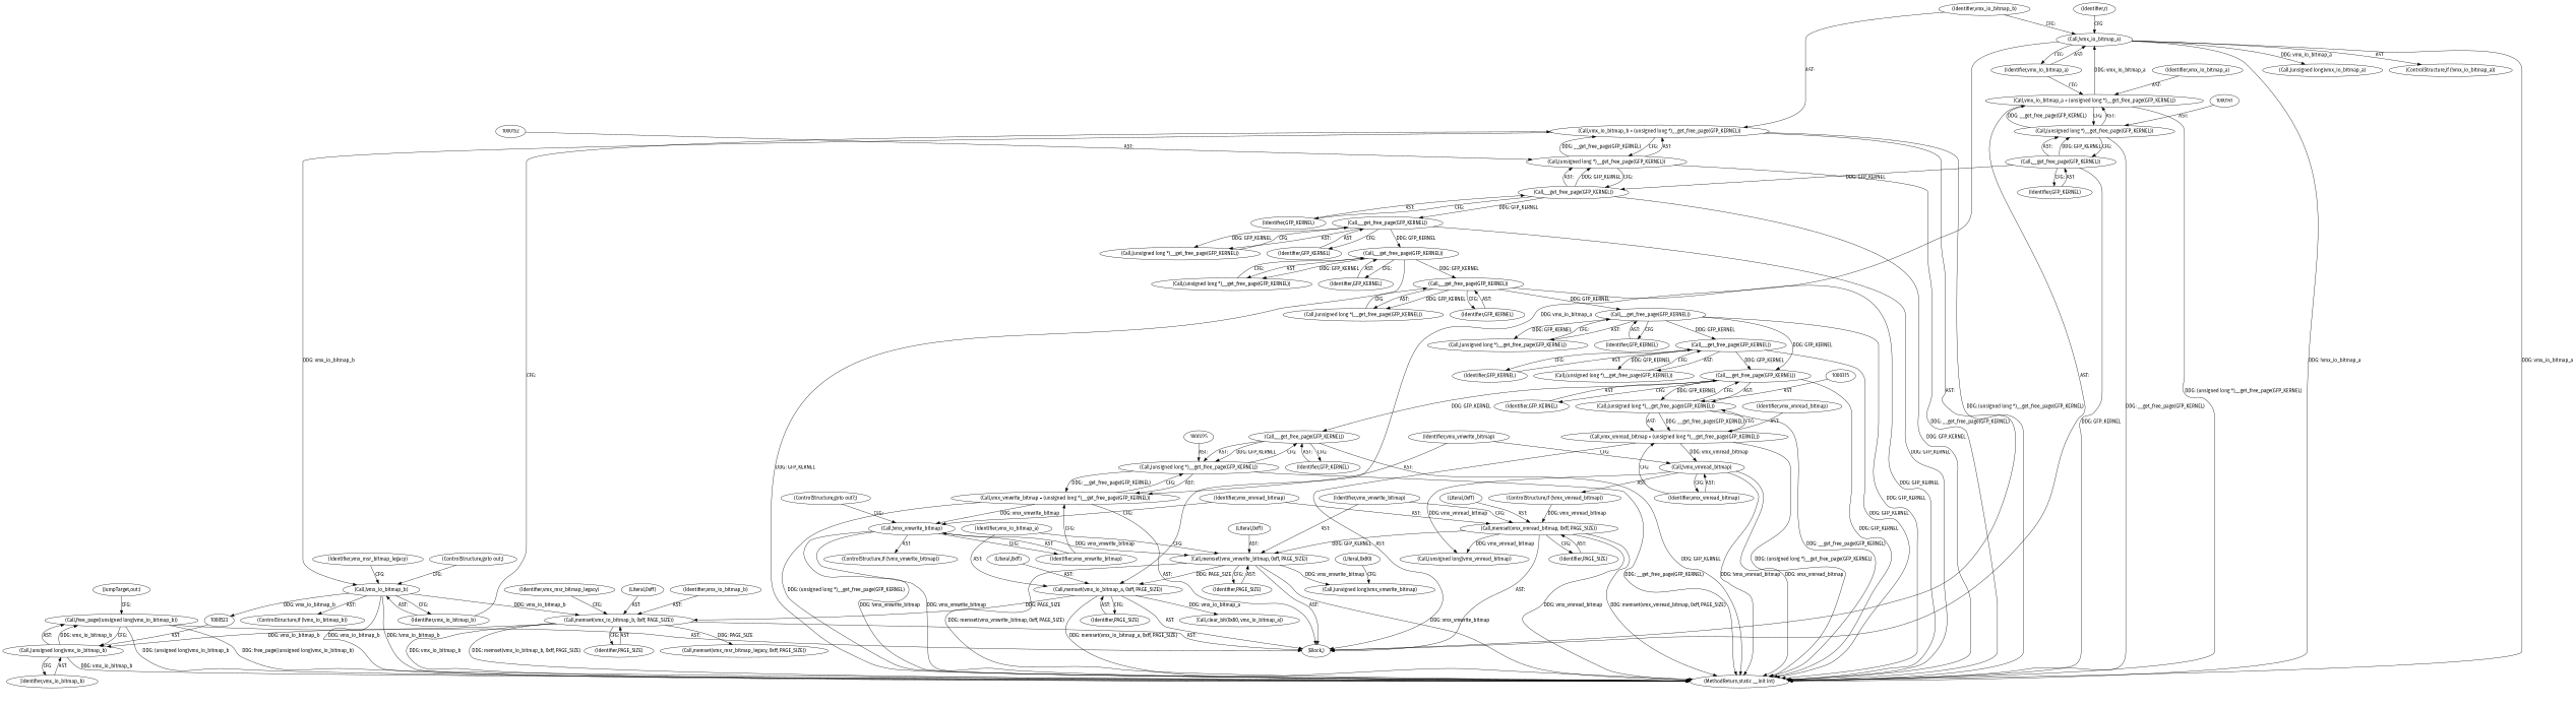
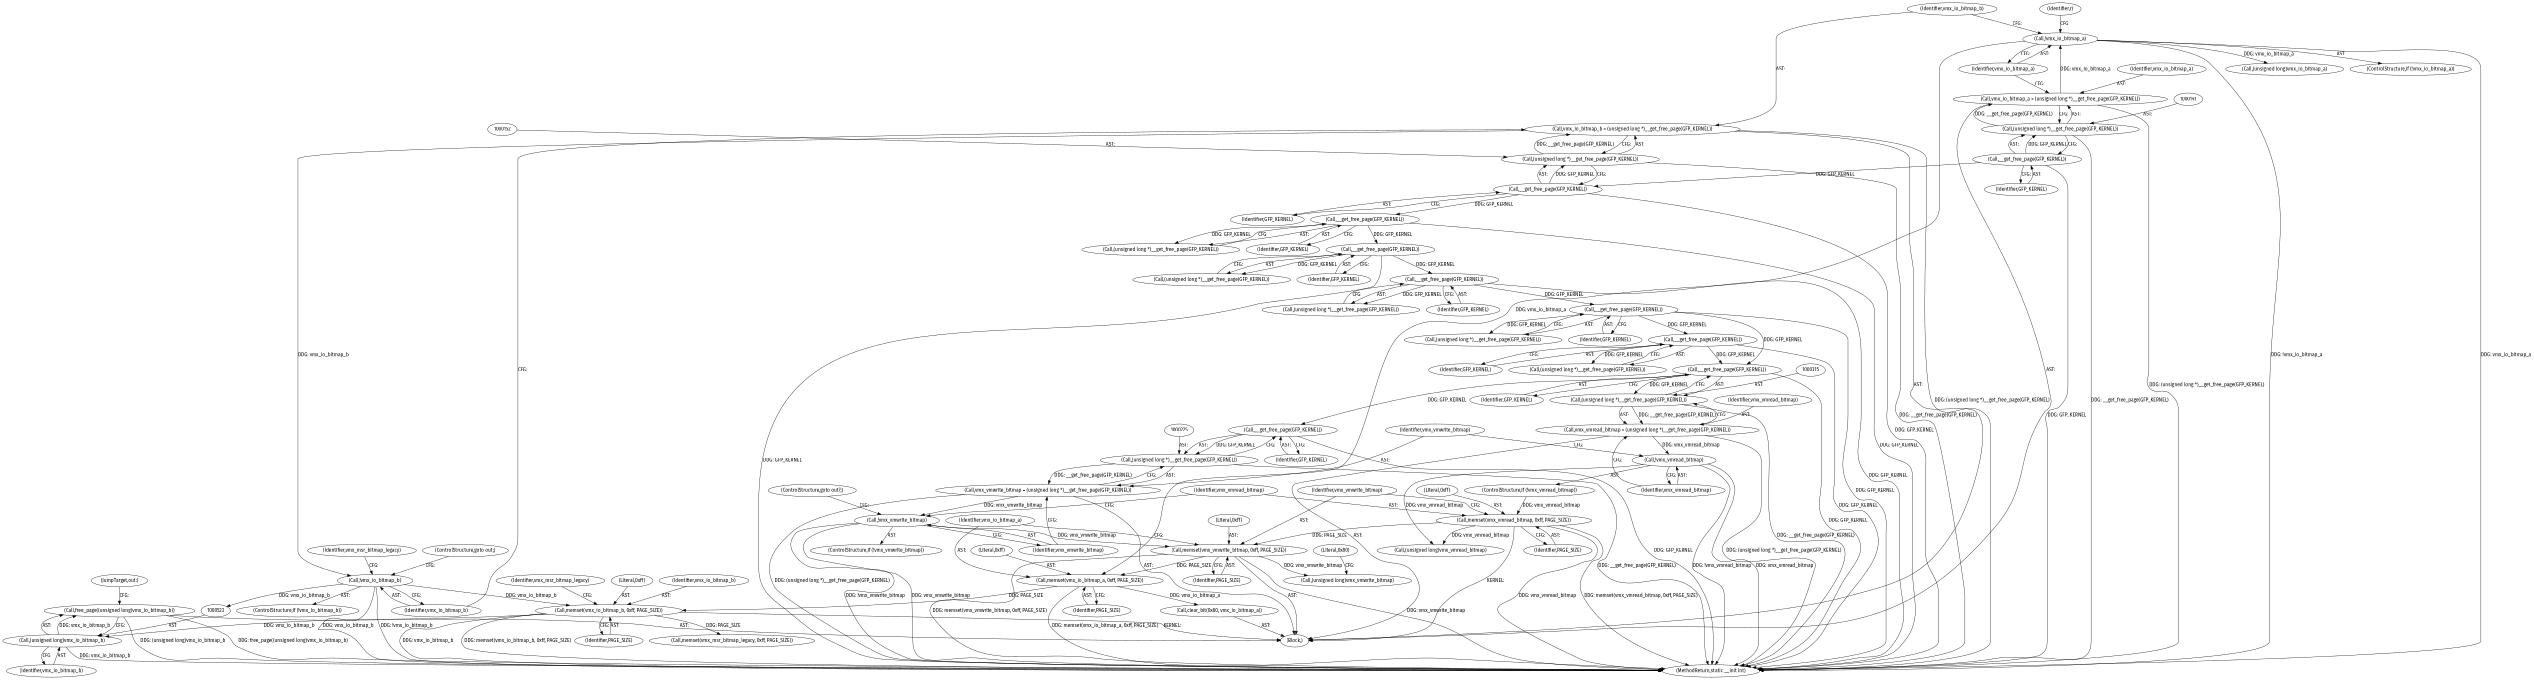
  digraph {
    fontname="Fira Sans"
    node [fontname="Fira Sans"]
    edge [fontname="Fira Sans"]
    n1 [label="(Call,free_page((unsigned long)vmx_io_bitmap_b))"]
    n2 [label="(Call,(unsigned long)vmx_io_bitmap_b)"]
    n3 [label="(Block,)"]
    n4 [label="(MethodReturn,static __init int)"]
    n5 [label="(Identifier,vmx_io_bitmap_b)"]
    n6 [label="(Call,memset(vmx_io_bitmap_b, 0xff, PAGE_SIZE))"]
    n7 [label="(Call,memset(vmx_msr_bitmap_legacy, 0xff, PAGE_SIZE))"]
    n8 [label="(Identifier,PAGE_SIZE)"]
    n9 [label="(Call,!vmx_io_bitmap_b)"]
    n10 [label="(Identifier,vmx_io_bitmap_b)"]
    n11 [label="(ControlStructure,if (!vmx_io_bitmap_b))"]
    1000523
    n13 [label="(Call,vmx_io_bitmap_b = (unsigned long *)__get_free_page(GFP_KERNEL))"]
    n14 [label="(Call,(unsigned long *)__get_free_page(GFP_KERNEL))"]
    n15 [label="(Call,__get_free_page(GFP_KERNEL))"]
    n16 [label="(Call,__get_free_page(GFP_KERNEL))"]
    n17 [label="(Identifier,GFP_KERNEL)"]
    n18 [label="(Call,__get_free_page(GFP_KERNEL))"]
    n19 [label="(Call,(unsigned long *)__get_free_page(GFP_KERNEL))"]
    n20 [label="(Identifier,GFP_KERNEL)"]
    n21 [label="(Call,__get_free_page(GFP_KERNEL))"]
    n22 [label="(Call,(unsigned long *)__get_free_page(GFP_KERNEL))"]
    n23 [label="(Identifier,GFP_KERNEL)"]
    n24 [label="(Call,vmx_io_bitmap_a = (unsigned long *)__get_free_page(GFP_KERNEL))"]
    n25 [label="(Call,memset(vmx_io_bitmap_a, 0xff, PAGE_SIZE))"]
    n26 [label="(Call,clear_bit(0x80, vmx_io_bitmap_a))"]
    n27 [label="(Identifier,PAGE_SIZE)"]
    n28 [label="(Call,!vmx_io_bitmap_a)"]
    n29 [label="(Call,(unsigned long)vmx_io_bitmap_a)"]
    n30 [label="(ControlStructure,if (!vmx_io_bitmap_a))"]
    n31 [label="(Identifier,vmx_io_bitmap_a)"]
    n32 [label="(Call,memset(vmx_vmwrite_bitmap, 0xff, PAGE_SIZE))"]
    n33 [label="(Identifier,PAGE_SIZE)"]
    n34 [label="(Call,(unsigned long)vmx_vmwrite_bitmap)"]
    n35 [label="(Call,!vmx_vmwrite_bitmap)"]
    n36 [label="(Identifier,vmx_vmwrite_bitmap)"]
    n37 [label="(ControlStructure,if (!vmx_vmwrite_bitmap))"]
    n38 [label="(Call,vmx_vmwrite_bitmap = (unsigned long *)__get_free_page(GFP_KERNEL))"]
    n39 [label="(Call,(unsigned long *)__get_free_page(GFP_KERNEL))"]
    n40 [label="(Call,__get_free_page(GFP_KERNEL))"]
    n41 [label="(Identifier,GFP_KERNEL)"]
    n42 [label="(Call,__get_free_page(GFP_KERNEL))"]
    n43 [label="(Call,(unsigned long *)__get_free_page(GFP_KERNEL))"]
    n44 [label="(Identifier,GFP_KERNEL)"]
    n45 [label="(Call,vmx_vmread_bitmap = (unsigned long *)__get_free_page(GFP_KERNEL))"]
    n46 [label="(Call,__get_free_page(GFP_KERNEL))"]
    n47 [label="(Call,__get_free_page(GFP_KERNEL))"]
    n48 [label="(Identifier,GFP_KERNEL)"]
    n49 [label="(Call,(unsigned long *)__get_free_page(GFP_KERNEL))"]
    n50 [label="(Identifier,GFP_KERNEL)"]
    n51 [label="(Call,(unsigned long *)__get_free_page(GFP_KERNEL))"]
    n52 [label="(Call,__get_free_page(GFP_KERNEL))"]
    n53 [label="(Identifier,GFP_KERNEL)"]
    n54 [label="(Call,(unsigned long *)__get_free_page(GFP_KERNEL))"]
    n55 [label="(Identifier,GFP_KERNEL)"]
    n56 [label="(Call,(unsigned long *)__get_free_page(GFP_KERNEL))"]
    n57 [label="(Call,memset(vmx_vmread_bitmap, 0xff, PAGE_SIZE))"]
    n58 [label="(Call,(unsigned long)vmx_vmread_bitmap)"]
    n59 [label="(Identifier,PAGE_SIZE)"]
    n60 [label="(Call,!vmx_vmread_bitmap)"]
    n61 [label="(Identifier,vmx_vmread_bitmap)"]
    n62 [label="(ControlStructure,if (!vmx_vmread_bitmap))"]
    n63 [label="(Identifier,vmx_msr_bitmap_legacy)"]
    n64 [label="(Identifier,vmx_io_bitmap_a)"]
    n65 [label="(Literal,0xff)"]
    n66 [label="(Identifier,vmx_vmwrite_bitmap)"]
    n67 [label="(Literal,0xff)"]
    n68 [label="(ControlStructure,goto out7;)"]
    n69 [label="(Identifier,r)"]
    n70 [label="(Identifier,vmx_vmread_bitmap)"]
    n71 [label="(Literal,0xff)"]
    n72 [label="(Identifier,vmx_io_bitmap_a)"]
    n73 [label="(Identifier,vmx_vmread_bitmap)"]
    n74 [label="(JumpTarget,out:)"]
    n75 [label="(Identifier,vmx_io_bitmap_b)"]
    n76 [label="(Literal,0x80)"]
    n77 [label="(Literal,0xff)"]
    n78 [label="(Identifier,vmx_io_bitmap_b)"]
    n79 [label="(ControlStructure,goto out;)"]
    n80 [label="(Identifier,vmx_msr_bitmap_legacy)"]
    n81 [label="(Identifier,vmx_vmwrite_bitmap)"]
    1000152
    1000141
    1000225
    n85 [label=1000315]
    n1 -> n2 [label="CFG: "]
    n1 -> n3 [label="AST: "]
    n1 -> n4 [label="DDG: (unsigned long)vmx_io_bitmap_b"]
    n1 -> n4 [label="DDG: free_page((unsigned long)vmx_io_bitmap_b)"]
    n2 -> n1 [label="AST: "]
    n2 -> n1 [label="DDG: vmx_io_bitmap_b"]
    n2 -> n4 [label="DDG: vmx_io_bitmap_b"]
    n2 -> n5 [label="CFG: "]
    n5 -> n2 [label="AST: "]
    n6 -> n2 [label="DDG: vmx_io_bitmap_b"]
-   n6 -> n3 [label="AST: "]
+   n6 -> n3 [label="KERNEL: "]
    n6 -> n4 [label="DDG: vmx_io_bitmap_b"]
    n6 -> n4 [label="DDG: memset(vmx_io_bitmap_b, 0xff, PAGE_SIZE)"]
    n6 -> n7 [label="DDG: PAGE_SIZE"]
    n6 -> n8 [label="CFG: "]
    n8 -> n6 [label="AST: "]
    n9 -> n4 [label="DDG: vmx_io_bitmap_b"]
    n9 -> n4 [label="DDG: !vmx_io_bitmap_b"]
    n9 -> n6 [label="DDG: vmx_io_bitmap_b"]
    n9 -> n10 [label="CFG: "]
    n9 -> n11 [label="AST: "]
    n9 -> 1000523 [label="DDG: vmx_io_bitmap_b"]
    n10 -> n9 [label="AST: "]
    n10 -> n13 [label="CFG: "]
    1000523 -> n2 [label="AST: "]
    n13 -> n3 [label="AST: "]
    n13 -> n4 [label="DDG: (unsigned long *)__get_free_page(GFP_KERNEL)"]
    n13 -> n9 [label="DDG: vmx_io_bitmap_b"]
    n13 -> n14 [label="CFG: "]
    n14 -> n4 [label="DDG: __get_free_page(GFP_KERNEL)"]
    n14 -> n13 [label="AST: "]
    n14 -> n13 [label="DDG: __get_free_page(GFP_KERNEL)"]
    n14 -> n15 [label="CFG: "]
    n15 -> n4 [label="DDG: GFP_KERNEL"]
    n15 -> n14 [label="AST: "]
    n15 -> n14 [label="DDG: GFP_KERNEL"]
    n15 -> n16 [label="DDG: GFP_KERNEL"]
    n15 -> n17 [label="CFG: "]
    n16 -> n4 [label="DDG: GFP_KERNEL"]
    n16 -> n18 [label="DDG: GFP_KERNEL"]
    n16 -> n19 [label="AST: "]
    n16 -> n19 [label="DDG: GFP_KERNEL"]
    n16 -> n20 [label="CFG: "]
    n17 -> n15 [label="AST: "]
    n18 -> n4 [label="DDG: GFP_KERNEL"]
    n18 -> n52 [label="DDG: GFP_KERNEL"]
    n18 -> n55 [label="CFG: "]
    n18 -> n56 [label="AST: "]
    n18 -> n56 [label="DDG: GFP_KERNEL"]
    n19 -> n16 [label="CFG: "]
    n20 -> n16 [label="AST: "]
    n21 -> n4 [label="DDG: GFP_KERNEL"]
    n21 -> n15 [label="DDG: GFP_KERNEL"]
    n21 -> n22 [label="AST: "]
    n21 -> n22 [label="DDG: GFP_KERNEL"]
    n21 -> n23 [label="CFG: "]
    n22 -> n4 [label="DDG: __get_free_page(GFP_KERNEL)"]
    n22 -> n21 [label="CFG: "]
    n22 -> n24 [label="AST: "]
    n22 -> n24 [label="DDG: __get_free_page(GFP_KERNEL)"]
    n23 -> n21 [label="AST: "]
    n24 -> n3 [label="AST: "]
    n24 -> n4 [label="DDG: (unsigned long *)__get_free_page(GFP_KERNEL)"]
    n24 -> n22 [label="CFG: "]
    n24 -> n28 [label="DDG: vmx_io_bitmap_a"]
-   n25 -> n3 [label="AST: "]
+   n26 -> n3 [label="AST: "]
    n25 -> n4 [label="DDG: memset(vmx_io_bitmap_a, 0xff, PAGE_SIZE)"]
    n25 -> n6 [label="DDG: PAGE_SIZE"]
    n25 -> n26 [label="DDG: vmx_io_bitmap_a"]
    n25 -> n27 [label="CFG: "]
    n27 -> n25 [label="AST: "]
    n28 -> n4 [label="DDG: !vmx_io_bitmap_a"]
    n28 -> n4 [label="DDG: vmx_io_bitmap_a"]
    n28 -> n25 [label="DDG: vmx_io_bitmap_a"]
    n28 -> n29 [label="DDG: vmx_io_bitmap_a"]
    n28 -> n30 [label="AST: "]
    n28 -> n31 [label="CFG: "]
    n31 -> n24 [label="CFG: "]
    n31 -> n28 [label="AST: "]
    n32 -> n3 [label="AST: "]
    n32 -> n4 [label="DDG: vmx_vmwrite_bitmap"]
    n32 -> n4 [label="DDG: memset(vmx_vmwrite_bitmap, 0xff, PAGE_SIZE)"]
    n32 -> n25 [label="DDG: PAGE_SIZE"]
    n32 -> n33 [label="CFG: "]
    n32 -> n34 [label="DDG: vmx_vmwrite_bitmap"]
    n33 -> n32 [label="AST: "]
    n35 -> n4 [label="DDG: !vmx_vmwrite_bitmap"]
    n35 -> n4 [label="DDG: vmx_vmwrite_bitmap"]
    n35 -> n32 [label="DDG: vmx_vmwrite_bitmap"]
    n35 -> n36 [label="CFG: "]
    n35 -> n37 [label="AST: "]
    n36 -> n35 [label="AST: "]
    n36 -> n38 [label="CFG: "]
    n38 -> n3 [label="AST: "]
    n38 -> n4 [label="DDG: (unsigned long *)__get_free_page(GFP_KERNEL)"]
    n38 -> n35 [label="DDG: vmx_vmwrite_bitmap"]
    n38 -> n39 [label="CFG: "]
    n39 -> n4 [label="DDG: __get_free_page(GFP_KERNEL)"]
    n39 -> n38 [label="AST: "]
    n39 -> n38 [label="DDG: __get_free_page(GFP_KERNEL)"]
    n39 -> n40 [label="CFG: "]
    n40 -> n4 [label="DDG: GFP_KERNEL"]
    n40 -> n39 [label="AST: "]
    n40 -> n39 [label="DDG: GFP_KERNEL"]
    n40 -> n41 [label="CFG: "]
    n41 -> n40 [label="AST: "]
    n42 -> n4 [label="DDG: GFP_KERNEL"]
    n42 -> n40 [label="DDG: GFP_KERNEL"]
    n42 -> n43 [label="AST: "]
    n42 -> n43 [label="DDG: GFP_KERNEL"]
    n42 -> n44 [label="CFG: "]
    n43 -> n4 [label="DDG: __get_free_page(GFP_KERNEL)"]
    n43 -> n42 [label="CFG: "]
    n43 -> n45 [label="AST: "]
    n43 -> n45 [label="DDG: __get_free_page(GFP_KERNEL)"]
    n44 -> n42 [label="AST: "]
    n45 -> n3 [label="AST: "]
    n45 -> n4 [label="DDG: (unsigned long *)__get_free_page(GFP_KERNEL)"]
    n45 -> n43 [label="CFG: "]
    n45 -> n60 [label="DDG: vmx_vmread_bitmap"]
    n46 -> n4 [label="DDG: GFP_KERNEL"]
    n46 -> n42 [label="DDG: GFP_KERNEL"]
    n46 -> n47 [label="DDG: GFP_KERNEL"]
    n46 -> n48 [label="CFG: "]
    n46 -> n49 [label="AST: "]
    n46 -> n49 [label="DDG: GFP_KERNEL"]
    n47 -> n4 [label="DDG: GFP_KERNEL"]
    n47 -> n42 [label="DDG: GFP_KERNEL"]
    n47 -> n50 [label="CFG: "]
    n47 -> n51 [label="AST: "]
    n47 -> n51 [label="DDG: GFP_KERNEL"]
    n48 -> n46 [label="AST: "]
    n49 -> n46 [label="CFG: "]
    n50 -> n47 [label="AST: "]
    n51 -> n47 [label="CFG: "]
    n52 -> n4 [label="DDG: GFP_KERNEL"]
    n52 -> n46 [label="DDG: GFP_KERNEL"]
    n52 -> n53 [label="CFG: "]
    n52 -> n54 [label="AST: "]
    n52 -> n54 [label="DDG: GFP_KERNEL"]
    n53 -> n52 [label="AST: "]
    n54 -> n52 [label="CFG: "]
    n55 -> n18 [label="AST: "]
    n56 -> n18 [label="CFG: "]
-   n57 -> n3 [label="AST: "]
+   n57 -> n3 [label="KERNEL: "]
    n57 -> n4 [label="DDG: vmx_vmread_bitmap"]
    n57 -> n4 [label="DDG: memset(vmx_vmread_bitmap, 0xff, PAGE_SIZE)"]
-   n57 -> n32 [label="DDG: GFP_KERNEL"]
+   n57 -> n32 [label="DDG: PAGE_SIZE"]
    n57 -> n58 [label="DDG: vmx_vmread_bitmap"]
    n57 -> n59 [label="CFG: "]
    n59 -> n57 [label="AST: "]
    n60 -> n4 [label="DDG: !vmx_vmread_bitmap"]
    n60 -> n4 [label="DDG: vmx_vmread_bitmap"]
    n60 -> n58 [label="DDG: vmx_vmread_bitmap"]
    n60 -> n61 [label="CFG: "]
    n60 -> n62 [label="AST: "]
    n61 -> n45 [label="CFG: "]
    n61 -> n60 [label="AST: "]
    n62 -> n57 [label="DDG: vmx_vmread_bitmap"]
    n63 -> n9 [label="CFG: "]
    n64 -> n24 [label="AST: "]
    n65 -> n25 [label="AST: "]
    n66 -> n38 [label="AST: "]
    n66 -> n60 [label="CFG: "]
    n67 -> n32 [label="AST: "]
    n68 -> n35 [label="CFG: "]
    n69 -> n28 [label="CFG: "]
    n70 -> n45 [label="AST: "]
    n71 -> n6 [label="AST: "]
    n72 -> n25 [label="AST: "]
    n72 -> n32 [label="CFG: "]
    n73 -> n35 [label="CFG: "]
    n73 -> n57 [label="AST: "]
    n74 -> n1 [label="CFG: "]
    n75 -> n13 [label="AST: "]
    n75 -> n28 [label="CFG: "]
    n76 -> n34 [label="CFG: "]
    n77 -> n57 [label="AST: "]
    n78 -> n6 [label="AST: "]
    n79 -> n9 [label="CFG: "]
    n80 -> n6 [label="CFG: "]
    n81 -> n32 [label="AST: "]
    n81 -> n57 [label="CFG: "]
    1000152 -> n14 [label="AST: "]
    1000141 -> n22 [label="AST: "]
    1000225 -> n39 [label="AST: "]
    n85 -> n43 [label="AST: "]
  }
